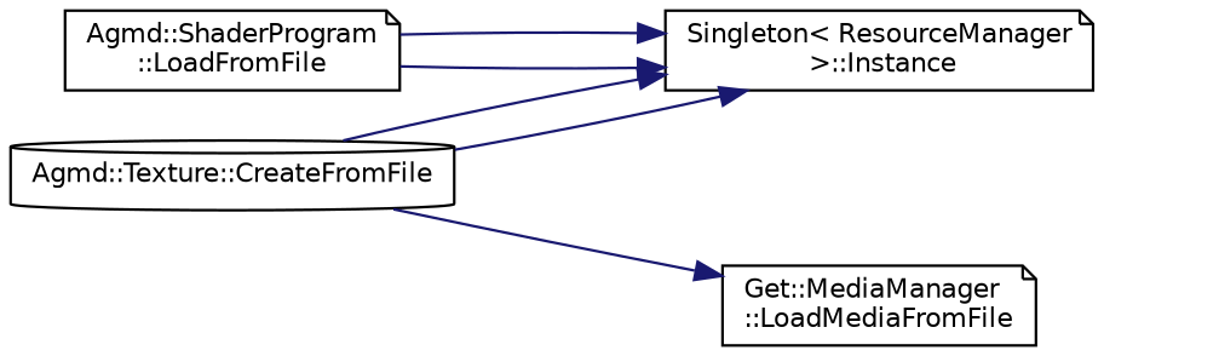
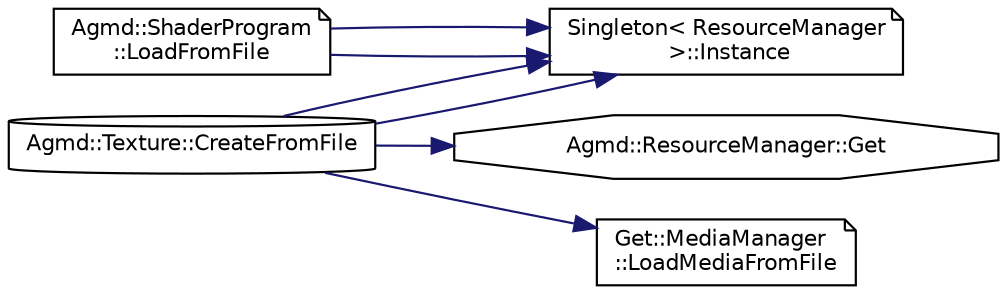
  digraph {
    rankdir=LR
    node [color=black fillcolor=white fontname=Helvetica fontsize=10 shape=note style=filled]
    edge [color=midnightblue fontname=Helvetica fontsize=10 labelfontname=Helvetica labelfontsize=10 style=solid]
    n1 [height=0.2 label="Agmd::ShaderProgram\l::LoadFromFile" width=0.4]
    n2 [height=0.2 label="Singleton\< ResourceManager\l \>::Instance" width=0.4]
    n3 [height=0.2 label="Agmd::Texture::CreateFromFile" shape=cylinder width=0.4]
+   n4 [height=0.2 label="Agmd::ResourceManager::Get" shape=octagon width=0.4]
    n5 [height=0.2 label="Get::MediaManager\l::LoadMediaFromFile" width=0.4]
    n1 -> n2
    n1 -> n2
    n3 -> n2
    n3 -> n2
+   n3 -> n4
    n3 -> n5
  }
